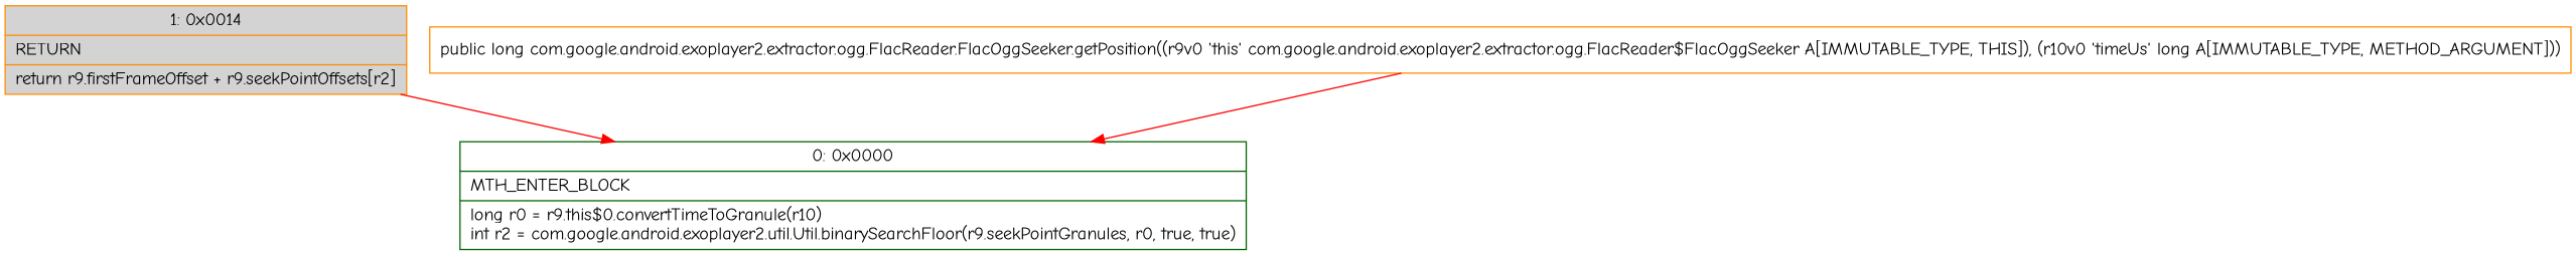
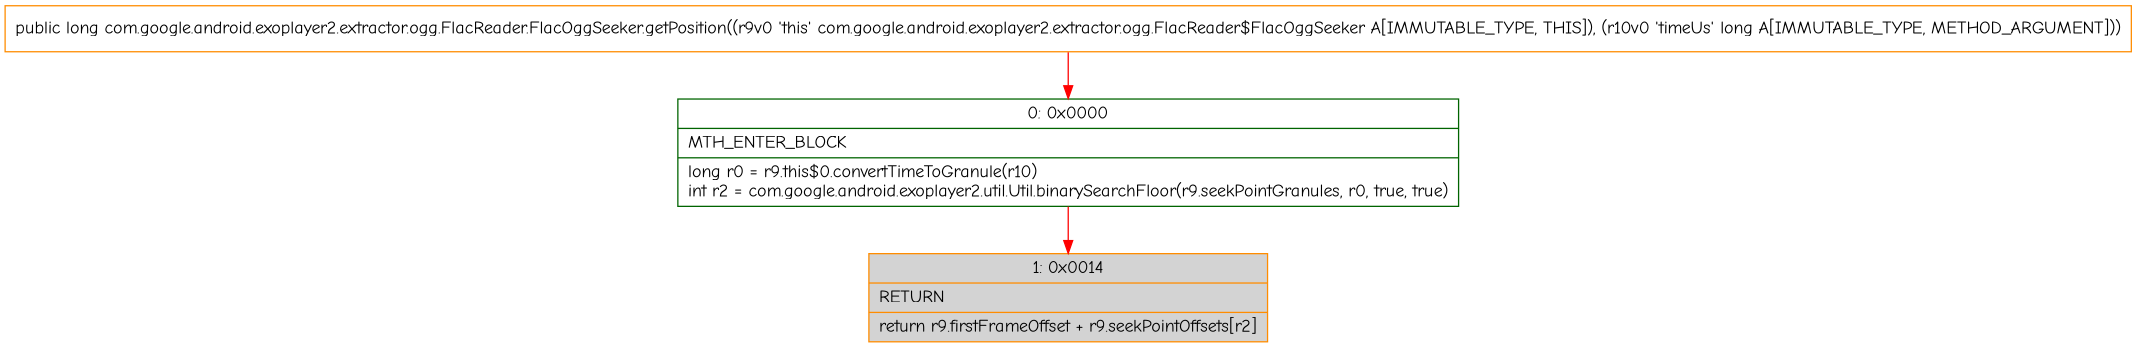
  digraph {
    fontname="Comic Neue"
    node [shape=record style=filled fillcolor=white color=darkorange fontname="Comic Neue"]
    edge [color=red fontname="Comic Neue"]
    n1 [label="{0\:\ 0x0000|MTH_ENTER_BLOCK\l|long r0 = r9.this$0.convertTimeToGranule(r10)\lint r2 = com.google.android.exoplayer2.util.Util.binarySearchFloor(r9.seekPointGranules, r0, true, true)\l}" color=darkgreen]
    n2 [label="{1\:\ 0x0014|RETURN\l|return r9.firstFrameOffset + r9.seekPointOffsets[r2]\l}" fillcolor=lightgrey]
    n3 [label="{public long com.google.android.exoplayer2.extractor.ogg.FlacReader.FlacOggSeeker.getPosition((r9v0 'this' com.google.android.exoplayer2.extractor.ogg.FlacReader$FlacOggSeeker A[IMMUTABLE_TYPE, THIS]), (r10v0 'timeUs' long A[IMMUTABLE_TYPE, METHOD_ARGUMENT])) }"]
-   n2 -> n1
+   n1 -> n2
    n3 -> n1
  }
